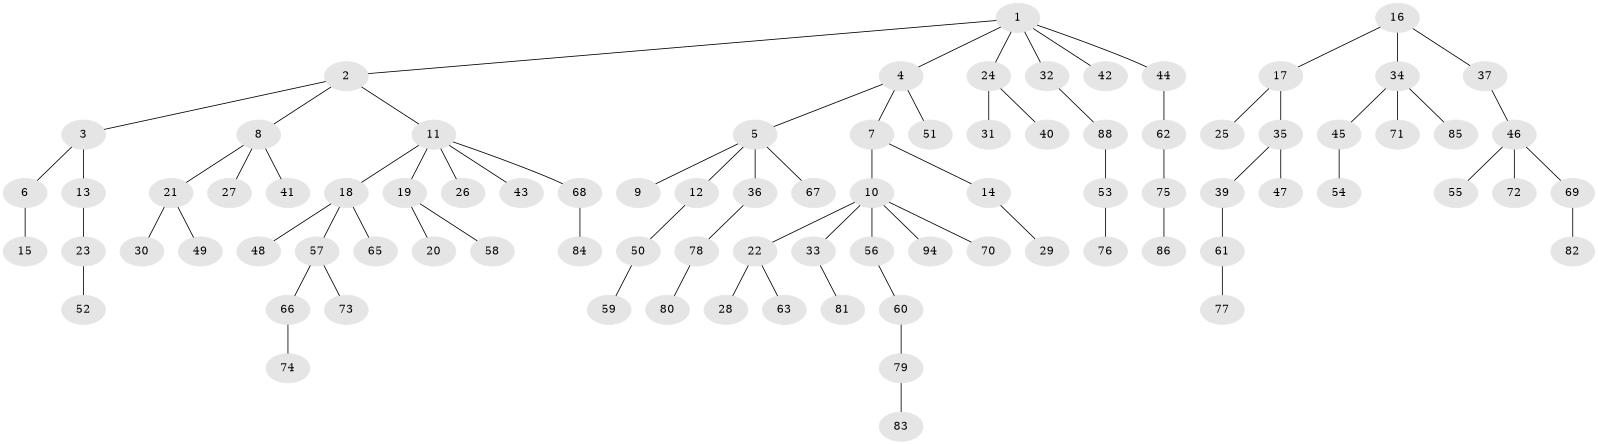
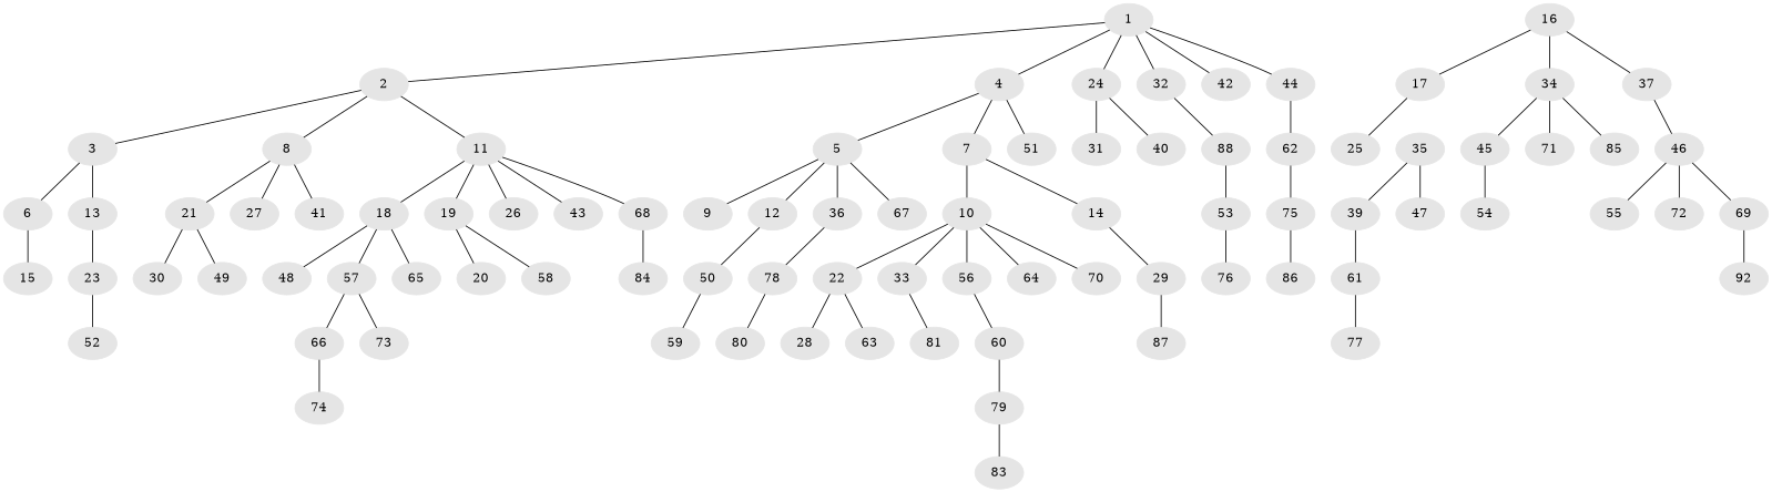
  graph {
    node [color=gray90 style=filled]
    1
    2
    4
    24
    32
    42
    44
    3
    8
    11
    5
    7
    51
    31
    40
    n16 [label=88]
    62
    6
    13
    21
    27
    41
    18
    19
    26
    43
    68
    15
    23
    9
    12
    36
    67
    10
    14
    50
    78
    16
    17
    34
    37
    22
    33
    56
-   64 [label=94]
+   64
    70
    29
    30
    49
    28
    63
    81
    60
    48
    57
    65
    20
    58
    84
    59
    52
+   87
    25
    35
    45
    71
    85
    46
    39
    47
    66
    73
    53
    54
    61
    80
    55
    72
    69
    76
    77
    75
-   82
+   82 [label=92]
    79
    74
    83
    86
    1 -- 2
    1 -- 4
    1 -- 24
    1 -- 32
    1 -- 42
    1 -- 44
    2 -- 3
    2 -- 8
    2 -- 11
    4 -- 5
    4 -- 7
    4 -- 51
    24 -- 31
    24 -- 40
    32 -- n16
    44 -- 62
    3 -- 6
    3 -- 13
    8 -- 21
    8 -- 27
    8 -- 41
    11 -- 18
    11 -- 19
    11 -- 26
    11 -- 43
    11 -- 68
    5 -- 9
    5 -- 12
    5 -- 36
    5 -- 67
    7 -- 10
    7 -- 14
    n16 -- 53
    62 -- 75
    6 -- 15
    13 -- 23
    21 -- 30
    21 -- 49
    18 -- 48
    18 -- 57
    18 -- 65
    19 -- 20
    19 -- 58
    68 -- 84
    23 -- 52
    12 -- 50
    36 -- 78
    10 -- 22
    10 -- 33
    10 -- 56
    10 -- 64
    10 -- 70
    14 -- 29
    50 -- 59
    78 -- 80
    16 -- 17
    16 -- 34
    16 -- 37
    17 -- 25
-   17 -- 35
    34 -- 45
    34 -- 71
    34 -- 85
    37 -- 46
    22 -- 28
    22 -- 63
    33 -- 81
    56 -- 60
+   29 -- 87
    60 -- 79
    57 -- 66
    57 -- 73
    35 -- 39
    35 -- 47
    45 -- 54
    46 -- 55
    46 -- 72
    46 -- 69
    39 -- 61
    66 -- 74
    53 -- 76
    61 -- 77
    69 -- 82
    75 -- 86
    79 -- 83
  }
